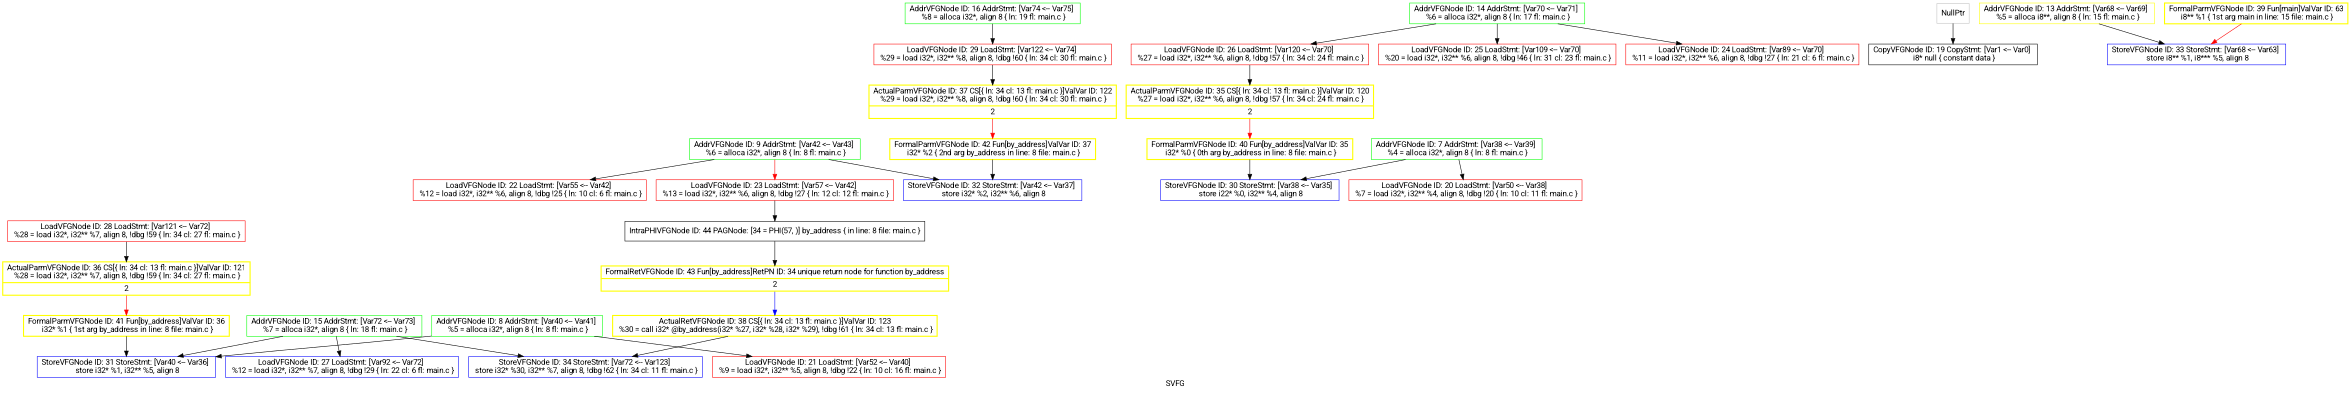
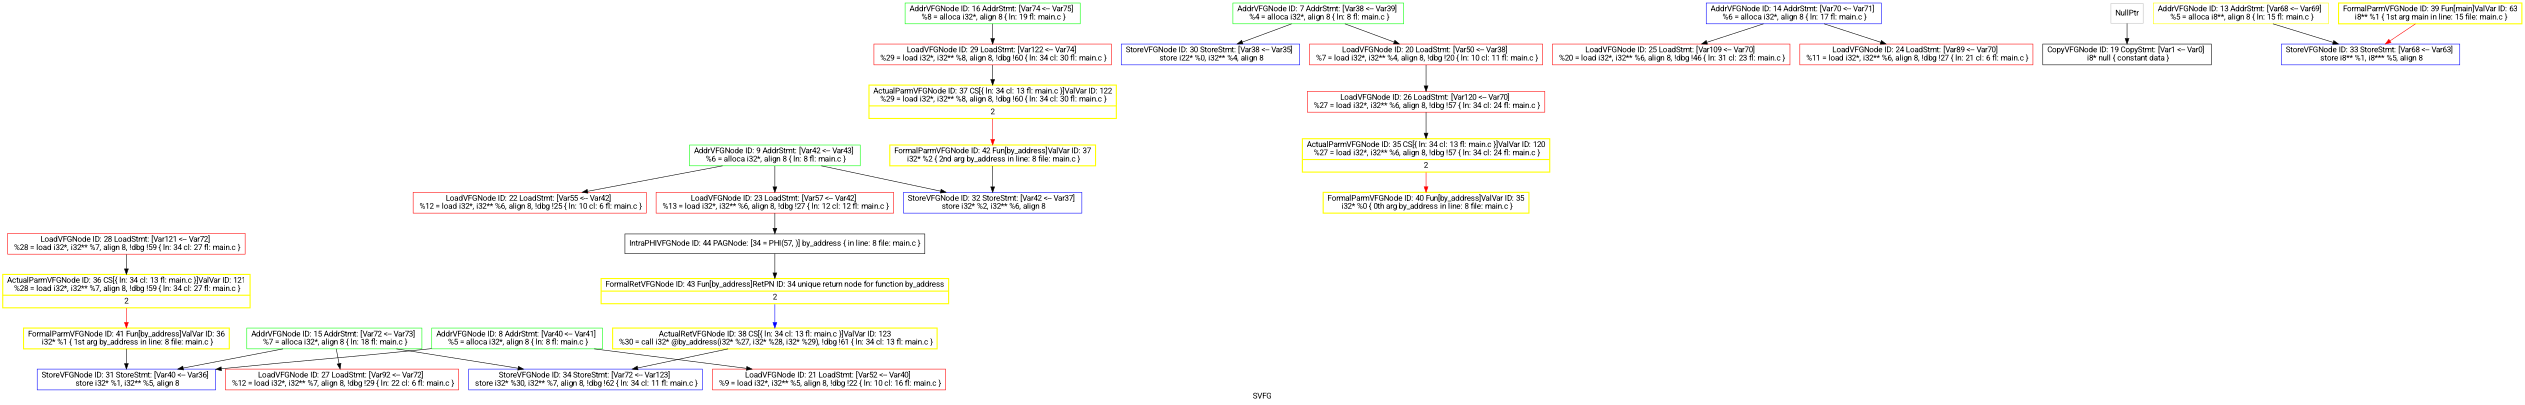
  digraph {
    fontname=Roboto
    label=SVFG
    node [color=red fontname=Roboto shape=record]
    edge [fontname=Roboto style=solid]
    n1 [label="{LoadVFGNode ID: 28 LoadStmt: [Var121 \<-- Var72]  \n   %28 = load i32*, i32** %7, align 8, !dbg !59 \{ ln: 34  cl: 27  fl: main.c \}}"]
    n2 [color=yellow label="{ActualParmVFGNode ID: 36 CS[\{ ln: 34  cl: 13  fl: main.c \}]ValVar ID: 121\n   %28 = load i32*, i32** %7, align 8, !dbg !59 \{ ln: 34  cl: 27  fl: main.c \}|{<s0>2}}" penwidth=2]
    n3 [color=yellow label="{FormalParmVFGNode ID: 41 Fun[by_address]ValVar ID: 36\n i32* %1 \{ 1st arg by_address in line: 8 file: main.c \}}" penwidth=2]
    n4 [color=blue label="{StoreVFGNode ID: 31 StoreStmt: [Var40 \<-- Var36]  \n   store i32* %1, i32** %5, align 8 }"]
-   n5 [color=blue label="{LoadVFGNode ID: 27 LoadStmt: [Var92 \<-- Var72]  \n   %12 = load i32*, i32** %7, align 8, !dbg !29 \{ ln: 22  cl: 6  fl: main.c \}}"]
+   n5 [label="{LoadVFGNode ID: 27 LoadStmt: [Var92 \<-- Var72]  \n   %12 = load i32*, i32** %7, align 8, !dbg !29 \{ ln: 22  cl: 6  fl: main.c \}}"]
    n6 [label="{LoadVFGNode ID: 26 LoadStmt: [Var120 \<-- Var70]  \n   %27 = load i32*, i32** %6, align 8, !dbg !57 \{ ln: 34  cl: 24  fl: main.c \}}"]
    n7 [color=yellow label="{ActualParmVFGNode ID: 35 CS[\{ ln: 34  cl: 13  fl: main.c \}]ValVar ID: 120\n   %27 = load i32*, i32** %6, align 8, !dbg !57 \{ ln: 34  cl: 24  fl: main.c \}|{<s0>2}}" penwidth=2]
    n8 [color=yellow label="{FormalParmVFGNode ID: 40 Fun[by_address]ValVar ID: 35\n i32* %0 \{ 0th arg by_address in line: 8 file: main.c \}}" penwidth=2]
    n9 [color=blue label="{StoreVFGNode ID: 30 StoreStmt: [Var38 \<-- Var35]  \n   store i22* %0, i32** %4, align 8 }"]
    n10 [label="{LoadVFGNode ID: 25 LoadStmt: [Var109 \<-- Var70]  \n   %20 = load i32*, i32** %6, align 8, !dbg !46 \{ ln: 31  cl: 23  fl: main.c \}}"]
    n11 [label="{LoadVFGNode ID: 24 LoadStmt: [Var89 \<-- Var70]  \n   %11 = load i32*, i32** %6, align 8, !dbg !27 \{ ln: 21  cl: 6  fl: main.c \}}"]
    n12 [label="{LoadVFGNode ID: 23 LoadStmt: [Var57 \<-- Var42]  \n   %13 = load i32*, i32** %6, align 8, !dbg !27 \{ ln: 12  cl: 12  fl: main.c \}}"]
    n13 [color=black label="{IntraPHIVFGNode ID: 44 PAGNode: [34 = PHI(57, )]    by_address \{ in line: 8 file: main.c \}}"]
    n14 [color=yellow label="{FormalRetVFGNode ID: 43 Fun[by_address]RetPN ID: 34 unique return node for function by_address|{<s0>2}}" penwidth=2]
    n15 [color=yellow label="{ActualRetVFGNode ID: 38 CS[\{ ln: 34  cl: 13  fl: main.c \}]ValVar ID: 123\n   %30 = call i32* @by_address(i32* %27, i32* %28, i32* %29), !dbg !61 \{ ln: 34  cl: 13  fl: main.c \}}" penwidth=2]
    n16 [label="{LoadVFGNode ID: 22 LoadStmt: [Var55 \<-- Var42]  \n   %12 = load i32*, i32** %6, align 8, !dbg !25 \{ ln: 10  cl: 6  fl: main.c \}}"]
    n17 [label="{LoadVFGNode ID: 21 LoadStmt: [Var52 \<-- Var40]  \n   %9 = load i32*, i32** %5, align 8, !dbg !22 \{ ln: 10  cl: 16  fl: main.c \}}"]
    n18 [label="{LoadVFGNode ID: 20 LoadStmt: [Var50 \<-- Var38]  \n   %7 = load i32*, i32** %4, align 8, !dbg !20 \{ ln: 10  cl: 11  fl: main.c \}}"]
    n19 [color=black label="{CopyVFGNode ID: 19 CopyStmt: [Var1 \<-- Var0]  \n i8* null \{ constant data \}}"]
    n20 [color=green label="{AddrVFGNode ID: 16 AddrStmt: [Var74 \<-- Var75]  \n   %8 = alloca i32*, align 8 \{ ln: 19 fl: main.c \}}"]
    n21 [label="{LoadVFGNode ID: 29 LoadStmt: [Var122 \<-- Var74]  \n   %29 = load i32*, i32** %8, align 8, !dbg !60 \{ ln: 34  cl: 30  fl: main.c \}}"]
    n22 [color=yellow label="{ActualParmVFGNode ID: 37 CS[\{ ln: 34  cl: 13  fl: main.c \}]ValVar ID: 122\n   %29 = load i32*, i32** %8, align 8, !dbg !60 \{ ln: 34  cl: 30  fl: main.c \}|{<s0>2}}" penwidth=2]
    n23 [color=yellow label="{FormalParmVFGNode ID: 42 Fun[by_address]ValVar ID: 37\n i32* %2 \{ 2nd arg by_address in line: 8 file: main.c \}}" penwidth=2]
    n24 [color=green label="{AddrVFGNode ID: 15 AddrStmt: [Var72 \<-- Var73]  \n   %7 = alloca i32*, align 8 \{ ln: 18 fl: main.c \}}"]
    n25 [color=blue label="{StoreVFGNode ID: 34 StoreStmt: [Var72 \<-- Var123]  \n   store i32* %30, i32** %7, align 8, !dbg !62 \{ ln: 34  cl: 11  fl: main.c \}}"]
-   n26 [color=green label="{AddrVFGNode ID: 14 AddrStmt: [Var70 \<-- Var71]  \n   %6 = alloca i32*, align 8 \{ ln: 17 fl: main.c \}}"]
+   n26 [color=blue label="{AddrVFGNode ID: 14 AddrStmt: [Var70 \<-- Var71]  \n   %6 = alloca i32*, align 8 \{ ln: 17 fl: main.c \}}"]
    n27 [color=yellow label="{AddrVFGNode ID: 13 AddrStmt: [Var68 \<-- Var69]  \n   %5 = alloca i8**, align 8 \{ ln: 15 fl: main.c \}}"]
    n28 [color=blue label="{StoreVFGNode ID: 33 StoreStmt: [Var68 \<-- Var63]  \n   store i8** %1, i8*** %5, align 8 }"]
    n29 [color=grey label="{NullPtr}"]
    n30 [color=green label="{AddrVFGNode ID: 7 AddrStmt: [Var38 \<-- Var39]  \n   %4 = alloca i32*, align 8 \{ ln: 8 fl: main.c \}}"]
    n31 [color=green label="{AddrVFGNode ID: 8 AddrStmt: [Var40 \<-- Var41]  \n   %5 = alloca i32*, align 8 \{ ln: 8 fl: main.c \}}"]
    n32 [color=green label="{AddrVFGNode ID: 9 AddrStmt: [Var42 \<-- Var43]  \n   %6 = alloca i32*, align 8 \{ ln: 8 fl: main.c \}}"]
    n33 [color=blue label="{StoreVFGNode ID: 32 StoreStmt: [Var42 \<-- Var37]  \n   store i32* %2, i32** %6, align 8 }"]
    n34 [color=yellow label="{FormalParmVFGNode ID: 39 Fun[main]ValVar ID: 63\n i8** %1 \{ 1st arg main in line: 15 file: main.c \}}" penwidth=2]
    n1 -> n2
    n2 -> n3 [color=red tailport=s0]
    n3 -> n4
    n6 -> n7
    n7 -> n8 [color=red tailport=s0]
-   n8 -> n9
    n12 -> n13
    n13 -> n14
    n14 -> n15 [color=blue tailport=s0]
    n15 -> n25
    n20 -> n21
    n21 -> n22
    n22 -> n23 [color=red tailport=s0]
    n23 -> n33
    n24 -> n4
    n24 -> n5
    n24 -> n25
-   n26 -> n6
+   n18 -> n6
    n26 -> n10
    n26 -> n11
    n27 -> n28
    n29 -> n19
    n30 -> n9
    n30 -> n18
    n31 -> n4
    n31 -> n17
-   n32 -> n12 [color=red]
+   n32 -> n12
    n32 -> n16
    n32 -> n33
    n34 -> n28 [color=red]
  }
